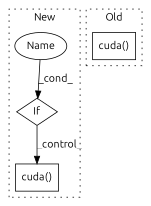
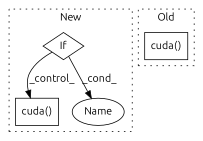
  digraph {
    fontname=Ubuntu
    node [a=75 shape=box fontname=Ubuntu]
    edge [fontname=Ubuntu]
    n1 [l=30 label="cuda()" s=4157]
    n2 [a=96 l="3,14" label=If s="4105,4117" shape=diamond]
    n3 [a=87 l=9 label=Name s=4108 shape=ellipse]
    n4 [l=36 label="cuda()" s=4067]
    subgraph cluster_1 {
      label=New
      style=dotted
      n1
      n2
      n3
    }
    subgraph cluster_2 {
      label=Old
      style=dotted
      n4
    }
    n2 -> n1 [label=_control_]
-   n3 -> n2 [label=_cond_]
+   n2 -> n3 [label=_cond_]
  }
